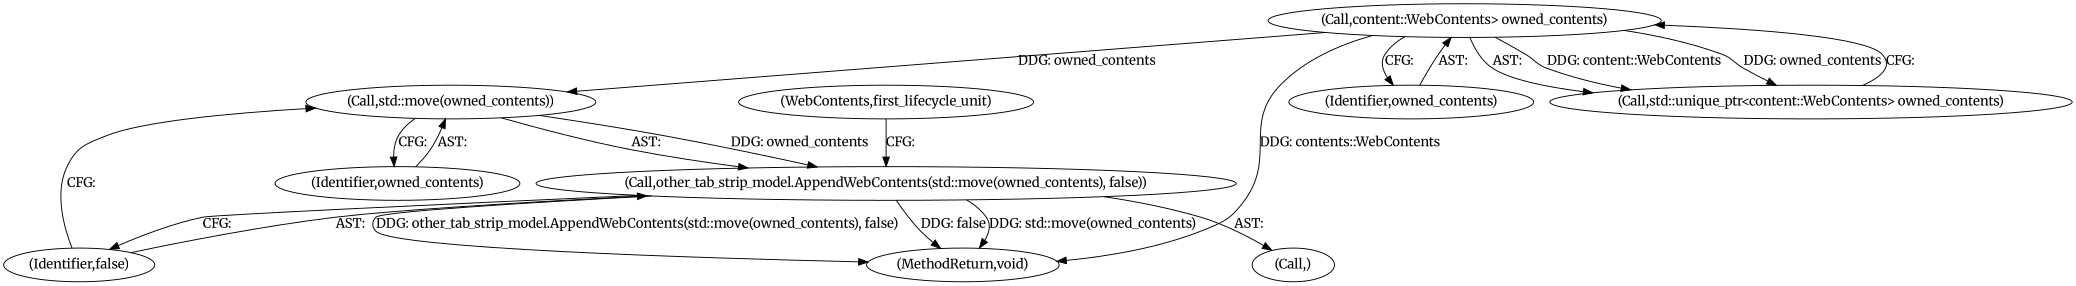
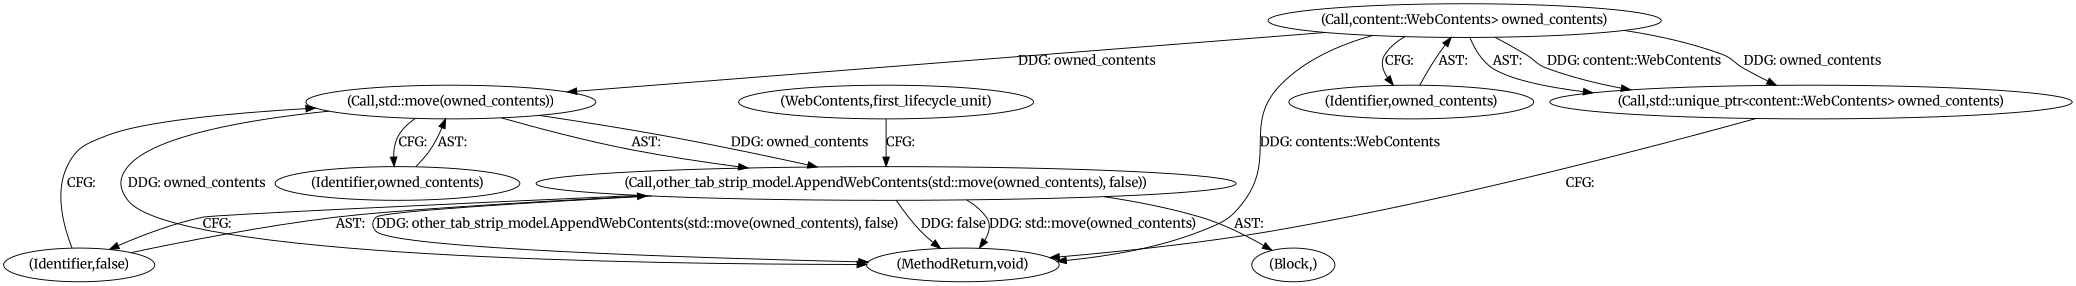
  digraph {
    fontname=Merriweather
    node [fontname=Merriweather]
    edge [fontname=Merriweather]
    n1 [label="(Call,std::move(owned_contents))"]
    n2 [label="(Call,other_tab_strip_model.AppendWebContents(std::move(owned_contents), false))"]
    n3 [label="(Identifier,owned_contents)"]
    n4 [label="(MethodReturn,void)"]
-   n5 [label="(Call,)"]
+   n5 [label="(Block,)"]
    n6 [label="(Identifier,false)"]
    n7 [label="(Call,content::WebContents> owned_contents)"]
    n8 [label="(Call,std::unique_ptr<content::WebContents> owned_contents)"]
    n9 [label="(Identifier,owned_contents)"]
    n10 [label="(WebContents,first_lifecycle_unit)"]
    n1 -> n2 [label="AST: "]
    n1 -> n2 [label="DDG: owned_contents"]
    n1 -> n3 [label="CFG: "]
+   n1 -> n4 [label="DDG: owned_contents"]
    n2 -> n4 [label="DDG: other_tab_strip_model.AppendWebContents(std::move(owned_contents), false)"]
    n2 -> n4 [label="DDG: false"]
    n2 -> n4 [label="DDG: std::move(owned_contents)"]
    n2 -> n5 [label="AST: "]
    n2 -> n6 [label="CFG: "]
    n3 -> n1 [label="AST: "]
    n6 -> n1 [label="CFG: "]
    n6 -> n2 [label="AST: "]
    n7 -> n1 [label="DDG: owned_contents"]
    n7 -> n4 [label="DDG: contents::WebContents"]
    n7 -> n8 [label="AST: "]
    n7 -> n8 [label="DDG: content::WebContents"]
    n7 -> n8 [label="DDG: owned_contents"]
    n7 -> n9 [label="CFG: "]
-   n8 -> n7 [label="CFG: "]
+   n8 -> n4 [label="CFG: "]
    n9 -> n7 [label="AST: "]
    n10 -> n2 [label="CFG: "]
  }
